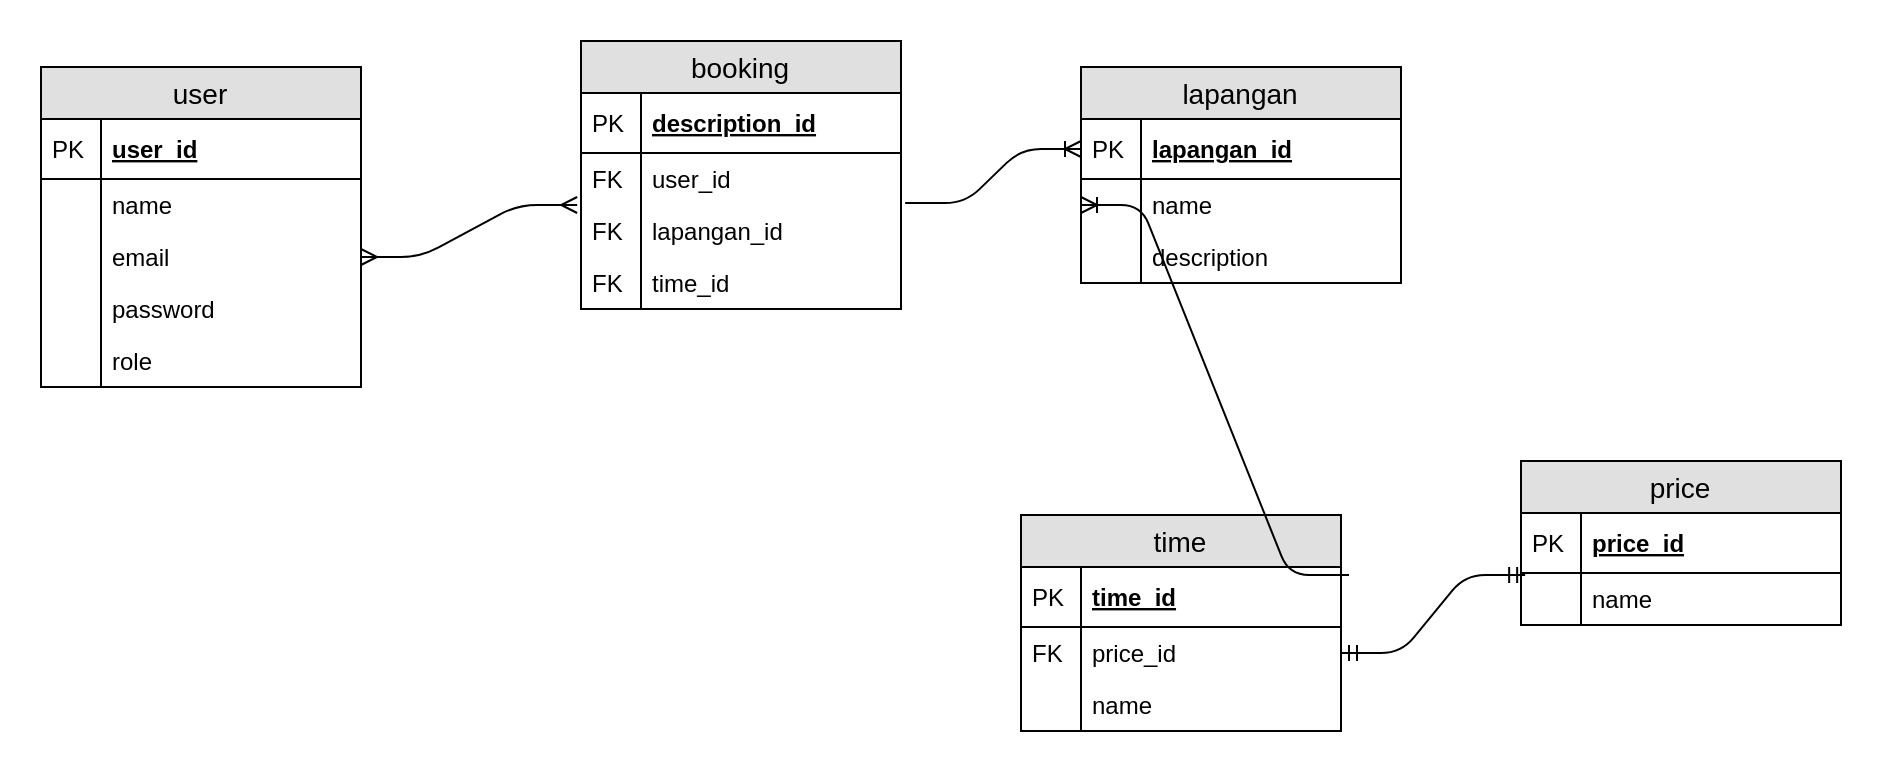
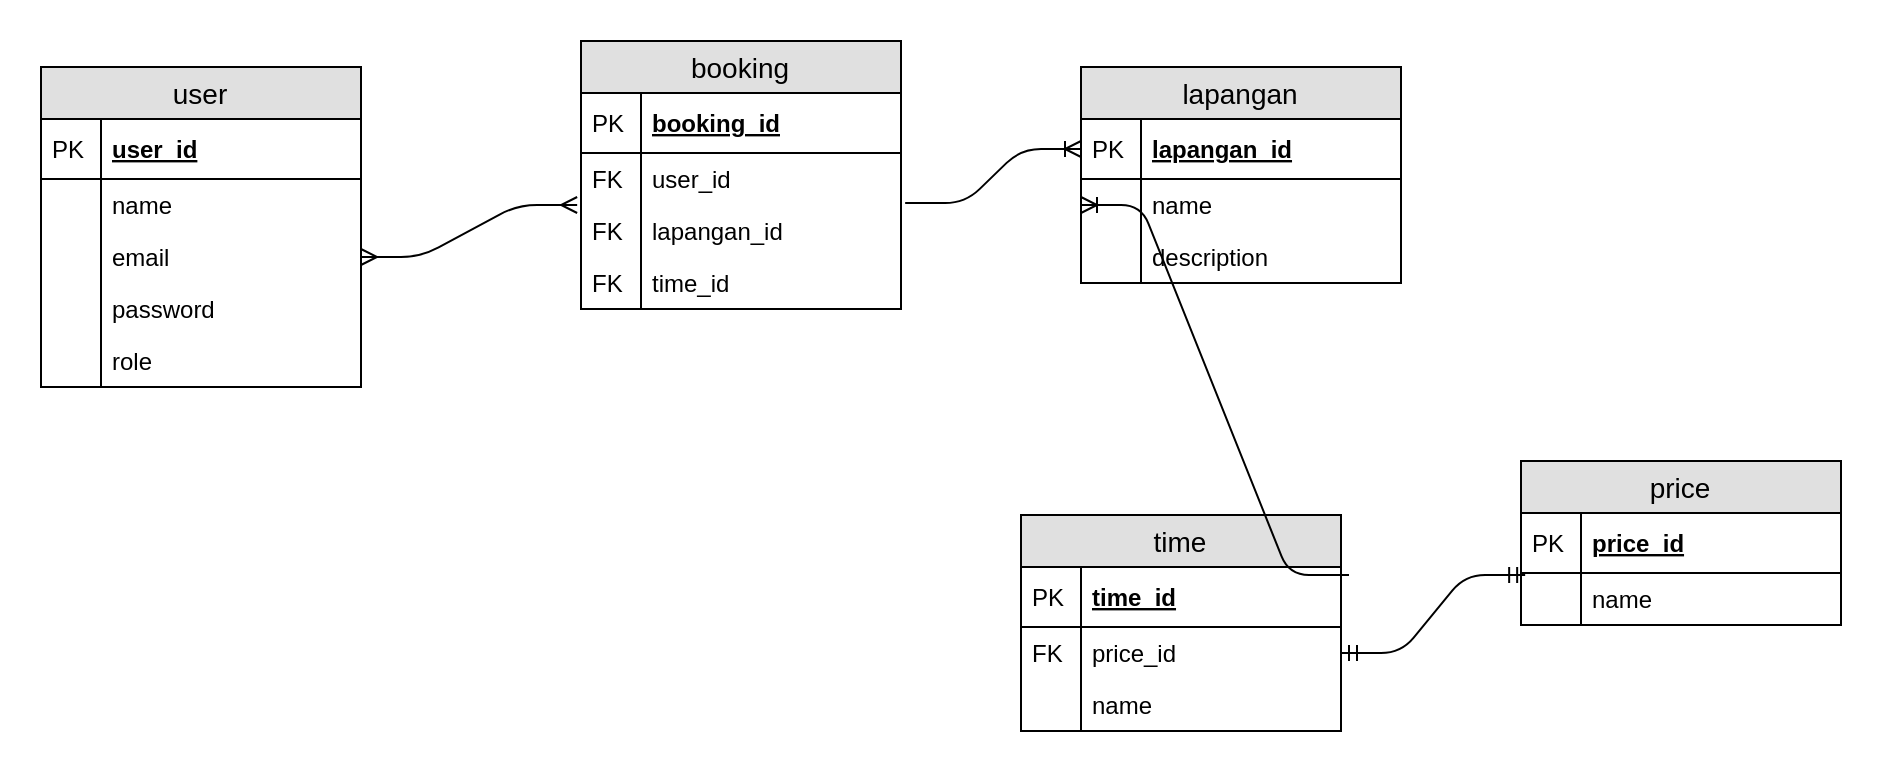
  <mxCell id="0" />
  <mxCell id="1" parent="0" />
  <mxCell id="2" value="user" style="swimlane;fontStyle=0;childLayout=stackLayout;horizontal=1;startSize=26;fillColor=#e0e0e0;horizontalStack=0;resizeParent=1;resizeParentMax=0;resizeLast=0;collapsible=1;marginBottom=0;swimlaneFillColor=#ffffff;align=center;fontSize=14;" parent="1" vertex="1"><mxGeometry x="20" y="33" width="160" height="160" as="geometry" /></mxCell>
  <mxCell id="3" value="user_id" style="shape=partialRectangle;top=0;left=0;right=0;bottom=1;align=left;verticalAlign=middle;fillColor=none;spacingLeft=34;spacingRight=4;overflow=hidden;rotatable=0;points=[[0,0.5],[1,0.5]];portConstraint=eastwest;dropTarget=0;fontStyle=5;fontSize=12;" parent="2" vertex="1"><mxGeometry y="26" width="160" height="30" as="geometry" /></mxCell>
  <mxCell id="4" value="PK" style="shape=partialRectangle;top=0;left=0;bottom=0;fillColor=none;align=left;verticalAlign=middle;spacingLeft=4;spacingRight=4;overflow=hidden;rotatable=0;points=[];portConstraint=eastwest;part=1;fontSize=12;" parent="3" vertex="1" connectable="0"><mxGeometry width="30" height="30" as="geometry" /></mxCell>
  <mxCell id="5" value="name" style="shape=partialRectangle;top=0;left=0;right=0;bottom=0;align=left;verticalAlign=top;fillColor=none;spacingLeft=34;spacingRight=4;overflow=hidden;rotatable=0;points=[[0,0.5],[1,0.5]];portConstraint=eastwest;dropTarget=0;fontSize=12;" parent="2" vertex="1"><mxGeometry y="56" width="160" height="26" as="geometry" /></mxCell>
  <mxCell id="6" value="" style="shape=partialRectangle;top=0;left=0;bottom=0;fillColor=none;align=left;verticalAlign=top;spacingLeft=4;spacingRight=4;overflow=hidden;rotatable=0;points=[];portConstraint=eastwest;part=1;fontSize=12;" parent="5" vertex="1" connectable="0"><mxGeometry width="30" height="26" as="geometry" /></mxCell>
  <mxCell id="7" value="email" style="shape=partialRectangle;top=0;left=0;right=0;bottom=0;align=left;verticalAlign=top;fillColor=none;spacingLeft=34;spacingRight=4;overflow=hidden;rotatable=0;points=[[0,0.5],[1,0.5]];portConstraint=eastwest;dropTarget=0;fontSize=12;" parent="2" vertex="1"><mxGeometry y="82" width="160" height="26" as="geometry" /></mxCell>
  <mxCell id="8" value="" style="shape=partialRectangle;top=0;left=0;bottom=0;fillColor=none;align=left;verticalAlign=top;spacingLeft=4;spacingRight=4;overflow=hidden;rotatable=0;points=[];portConstraint=eastwest;part=1;fontSize=12;" parent="7" vertex="1" connectable="0"><mxGeometry width="30" height="26" as="geometry" /></mxCell>
  <mxCell id="9" value="password" style="shape=partialRectangle;top=0;left=0;right=0;bottom=0;align=left;verticalAlign=top;fillColor=none;spacingLeft=34;spacingRight=4;overflow=hidden;rotatable=0;points=[[0,0.5],[1,0.5]];portConstraint=eastwest;dropTarget=0;fontSize=12;" parent="2" vertex="1"><mxGeometry y="108" width="160" height="26" as="geometry" /></mxCell>
  <mxCell id="10" value="" style="shape=partialRectangle;top=0;left=0;bottom=0;fillColor=none;align=left;verticalAlign=top;spacingLeft=4;spacingRight=4;overflow=hidden;rotatable=0;points=[];portConstraint=eastwest;part=1;fontSize=12;" parent="9" vertex="1" connectable="0"><mxGeometry width="30" height="26" as="geometry" /></mxCell>
  <mxCell id="11" value="role" style="shape=partialRectangle;top=0;left=0;right=0;bottom=0;align=left;verticalAlign=top;fillColor=none;spacingLeft=34;spacingRight=4;overflow=hidden;rotatable=0;points=[[0,0.5],[1,0.5]];portConstraint=eastwest;dropTarget=0;fontSize=12;" parent="2" vertex="1"><mxGeometry y="134" width="160" height="26" as="geometry" /></mxCell>
  <mxCell id="12" value="" style="shape=partialRectangle;top=0;left=0;bottom=0;fillColor=none;align=left;verticalAlign=top;spacingLeft=4;spacingRight=4;overflow=hidden;rotatable=0;points=[];portConstraint=eastwest;part=1;fontSize=12;" parent="11" vertex="1" connectable="0"><mxGeometry width="30" height="26" as="geometry" /></mxCell>
  <mxCell id="13" value="lapangan" style="swimlane;fontStyle=0;childLayout=stackLayout;horizontal=1;startSize=26;fillColor=#e0e0e0;horizontalStack=0;resizeParent=1;resizeParentMax=0;resizeLast=0;collapsible=1;marginBottom=0;swimlaneFillColor=#ffffff;align=center;fontSize=14;" parent="1" vertex="1"><mxGeometry x="540" y="33" width="160" height="108" as="geometry" /></mxCell>
  <mxCell id="14" value="lapangan_id" style="shape=partialRectangle;top=0;left=0;right=0;bottom=1;align=left;verticalAlign=middle;fillColor=none;spacingLeft=34;spacingRight=4;overflow=hidden;rotatable=0;points=[[0,0.5],[1,0.5]];portConstraint=eastwest;dropTarget=0;fontStyle=5;fontSize=12;" parent="13" vertex="1"><mxGeometry y="26" width="160" height="30" as="geometry" /></mxCell>
  <mxCell id="15" value="PK" style="shape=partialRectangle;top=0;left=0;bottom=0;fillColor=none;align=left;verticalAlign=middle;spacingLeft=4;spacingRight=4;overflow=hidden;rotatable=0;points=[];portConstraint=eastwest;part=1;fontSize=12;" parent="14" vertex="1" connectable="0"><mxGeometry width="30" height="30" as="geometry" /></mxCell>
  <mxCell id="16" value="name" style="shape=partialRectangle;top=0;left=0;right=0;bottom=0;align=left;verticalAlign=top;fillColor=none;spacingLeft=34;spacingRight=4;overflow=hidden;rotatable=0;points=[[0,0.5],[1,0.5]];portConstraint=eastwest;dropTarget=0;fontSize=12;" parent="13" vertex="1"><mxGeometry y="56" width="160" height="26" as="geometry" /></mxCell>
  <mxCell id="17" value="" style="shape=partialRectangle;top=0;left=0;bottom=0;fillColor=none;align=left;verticalAlign=top;spacingLeft=4;spacingRight=4;overflow=hidden;rotatable=0;points=[];portConstraint=eastwest;part=1;fontSize=12;" parent="16" vertex="1" connectable="0"><mxGeometry width="30" height="26" as="geometry" /></mxCell>
  <mxCell id="18" value="description" style="shape=partialRectangle;top=0;left=0;right=0;bottom=0;align=left;verticalAlign=top;fillColor=none;spacingLeft=34;spacingRight=4;overflow=hidden;rotatable=0;points=[[0,0.5],[1,0.5]];portConstraint=eastwest;dropTarget=0;fontSize=12;" parent="13" vertex="1"><mxGeometry y="82" width="160" height="26" as="geometry" /></mxCell>
  <mxCell id="19" value="" style="shape=partialRectangle;top=0;left=0;bottom=0;fillColor=none;align=left;verticalAlign=top;spacingLeft=4;spacingRight=4;overflow=hidden;rotatable=0;points=[];portConstraint=eastwest;part=1;fontSize=12;" parent="18" vertex="1" connectable="0"><mxGeometry width="30" height="26" as="geometry" /></mxCell>
  <mxCell id="20" value="time" style="swimlane;fontStyle=0;childLayout=stackLayout;horizontal=1;startSize=26;fillColor=#e0e0e0;horizontalStack=0;resizeParent=1;resizeParentMax=0;resizeLast=0;collapsible=1;marginBottom=0;swimlaneFillColor=#ffffff;align=center;fontSize=14;" parent="1" vertex="1"><mxGeometry x="510" y="257" width="160" height="108" as="geometry" /></mxCell>
  <mxCell id="21" value="time_id" style="shape=partialRectangle;top=0;left=0;right=0;bottom=1;align=left;verticalAlign=middle;fillColor=none;spacingLeft=34;spacingRight=4;overflow=hidden;rotatable=0;points=[[0,0.5],[1,0.5]];portConstraint=eastwest;dropTarget=0;fontStyle=5;fontSize=12;" parent="20" vertex="1"><mxGeometry y="26" width="160" height="30" as="geometry" /></mxCell>
  <mxCell id="22" value="PK" style="shape=partialRectangle;top=0;left=0;bottom=0;fillColor=none;align=left;verticalAlign=middle;spacingLeft=4;spacingRight=4;overflow=hidden;rotatable=0;points=[];portConstraint=eastwest;part=1;fontSize=12;" parent="21" vertex="1" connectable="0"><mxGeometry width="30" height="30" as="geometry" /></mxCell>
  <mxCell id="23" value="price_id" style="shape=partialRectangle;top=0;left=0;right=0;bottom=0;align=left;verticalAlign=top;fillColor=none;spacingLeft=34;spacingRight=4;overflow=hidden;rotatable=0;points=[[0,0.5],[1,0.5]];portConstraint=eastwest;dropTarget=0;fontSize=12;" parent="20" vertex="1"><mxGeometry y="56" width="160" height="26" as="geometry" /></mxCell>
  <mxCell id="24" value="FK" style="shape=partialRectangle;top=0;left=0;bottom=0;fillColor=none;align=left;verticalAlign=top;spacingLeft=4;spacingRight=4;overflow=hidden;rotatable=0;points=[];portConstraint=eastwest;part=1;fontSize=12;" parent="23" vertex="1" connectable="0"><mxGeometry width="30" height="26" as="geometry" /></mxCell>
  <mxCell id="25" value="name" style="shape=partialRectangle;top=0;left=0;right=0;bottom=0;align=left;verticalAlign=top;fillColor=none;spacingLeft=34;spacingRight=4;overflow=hidden;rotatable=0;points=[[0,0.5],[1,0.5]];portConstraint=eastwest;dropTarget=0;fontSize=12;" parent="20" vertex="1"><mxGeometry y="82" width="160" height="26" as="geometry" /></mxCell>
  <mxCell id="26" value="" style="shape=partialRectangle;top=0;left=0;bottom=0;fillColor=none;align=left;verticalAlign=top;spacingLeft=4;spacingRight=4;overflow=hidden;rotatable=0;points=[];portConstraint=eastwest;part=1;fontSize=12;" parent="25" vertex="1" connectable="0"><mxGeometry width="30" height="26" as="geometry" /></mxCell>
  <mxCell id="27" value="booking" style="swimlane;fontStyle=0;childLayout=stackLayout;horizontal=1;startSize=26;fillColor=#e0e0e0;horizontalStack=0;resizeParent=1;resizeParentMax=0;resizeLast=0;collapsible=1;marginBottom=0;swimlaneFillColor=#ffffff;align=center;fontSize=14;" parent="1" vertex="1"><mxGeometry x="290" y="20" width="160" height="134" as="geometry" /></mxCell>
- <mxCell id="28" value="description_id" style="shape=partialRectangle;top=0;left=0;right=0;bottom=1;align=left;verticalAlign=middle;fillColor=none;spacingLeft=34;spacingRight=4;overflow=hidden;rotatable=0;points=[[0,0.5],[1,0.5]];portConstraint=eastwest;dropTarget=0;fontStyle=5;fontSize=12;" parent="27" vertex="1"><mxGeometry y="26" width="160" height="30" as="geometry" /></mxCell>
+ <mxCell id="28" value="booking_id" style="shape=partialRectangle;top=0;left=0;right=0;bottom=1;align=left;verticalAlign=middle;fillColor=none;spacingLeft=34;spacingRight=4;overflow=hidden;rotatable=0;points=[[0,0.5],[1,0.5]];portConstraint=eastwest;dropTarget=0;fontStyle=5;fontSize=12;" parent="27" vertex="1"><mxGeometry y="26" width="160" height="30" as="geometry" /></mxCell>
  <mxCell id="29" value="PK" style="shape=partialRectangle;top=0;left=0;bottom=0;fillColor=none;align=left;verticalAlign=middle;spacingLeft=4;spacingRight=4;overflow=hidden;rotatable=0;points=[];portConstraint=eastwest;part=1;fontSize=12;" parent="28" vertex="1" connectable="0"><mxGeometry width="30" height="30" as="geometry" /></mxCell>
  <mxCell id="30" value="user_id" style="shape=partialRectangle;top=0;left=0;right=0;bottom=0;align=left;verticalAlign=top;fillColor=none;spacingLeft=34;spacingRight=4;overflow=hidden;rotatable=0;points=[[0,0.5],[1,0.5]];portConstraint=eastwest;dropTarget=0;fontSize=12;" parent="27" vertex="1"><mxGeometry y="56" width="160" height="26" as="geometry" /></mxCell>
  <mxCell id="31" value="FK" style="shape=partialRectangle;top=0;left=0;bottom=0;fillColor=none;align=left;verticalAlign=top;spacingLeft=4;spacingRight=4;overflow=hidden;rotatable=0;points=[];portConstraint=eastwest;part=1;fontSize=12;" parent="30" vertex="1" connectable="0"><mxGeometry width="30" height="26" as="geometry" /></mxCell>
  <mxCell id="32" value="lapangan_id" style="shape=partialRectangle;top=0;left=0;right=0;bottom=0;align=left;verticalAlign=top;fillColor=none;spacingLeft=34;spacingRight=4;overflow=hidden;rotatable=0;points=[[0,0.5],[1,0.5]];portConstraint=eastwest;dropTarget=0;fontSize=12;" parent="27" vertex="1"><mxGeometry y="82" width="160" height="26" as="geometry" /></mxCell>
  <mxCell id="33" value="FK" style="shape=partialRectangle;top=0;left=0;bottom=0;fillColor=none;align=left;verticalAlign=top;spacingLeft=4;spacingRight=4;overflow=hidden;rotatable=0;points=[];portConstraint=eastwest;part=1;fontSize=12;" parent="32" vertex="1" connectable="0"><mxGeometry width="30" height="26" as="geometry" /></mxCell>
  <mxCell id="34" value="time_id" style="shape=partialRectangle;top=0;left=0;right=0;bottom=0;align=left;verticalAlign=top;fillColor=none;spacingLeft=34;spacingRight=4;overflow=hidden;rotatable=0;points=[[0,0.5],[1,0.5]];portConstraint=eastwest;dropTarget=0;fontSize=12;" parent="27" vertex="1"><mxGeometry y="108" width="160" height="26" as="geometry" /></mxCell>
  <mxCell id="35" value="FK" style="shape=partialRectangle;top=0;left=0;bottom=0;fillColor=none;align=left;verticalAlign=top;spacingLeft=4;spacingRight=4;overflow=hidden;rotatable=0;points=[];portConstraint=eastwest;part=1;fontSize=12;" parent="34" vertex="1" connectable="0"><mxGeometry width="30" height="26" as="geometry" /></mxCell>
  <mxCell id="36" value="price" style="swimlane;fontStyle=0;childLayout=stackLayout;horizontal=1;startSize=26;fillColor=#e0e0e0;horizontalStack=0;resizeParent=1;resizeParentMax=0;resizeLast=0;collapsible=1;marginBottom=0;swimlaneFillColor=#ffffff;align=center;fontSize=14;" parent="1" vertex="1"><mxGeometry x="760" y="230" width="160" height="82" as="geometry" /></mxCell>
  <mxCell id="37" value="price_id" style="shape=partialRectangle;top=0;left=0;right=0;bottom=1;align=left;verticalAlign=middle;fillColor=none;spacingLeft=34;spacingRight=4;overflow=hidden;rotatable=0;points=[[0,0.5],[1,0.5]];portConstraint=eastwest;dropTarget=0;fontStyle=5;fontSize=12;" parent="36" vertex="1"><mxGeometry y="26" width="160" height="30" as="geometry" /></mxCell>
  <mxCell id="38" value="PK" style="shape=partialRectangle;top=0;left=0;bottom=0;fillColor=none;align=left;verticalAlign=middle;spacingLeft=4;spacingRight=4;overflow=hidden;rotatable=0;points=[];portConstraint=eastwest;part=1;fontSize=12;" parent="37" vertex="1" connectable="0"><mxGeometry width="30" height="30" as="geometry" /></mxCell>
  <mxCell id="39" value="name" style="shape=partialRectangle;top=0;left=0;right=0;bottom=0;align=left;verticalAlign=top;fillColor=none;spacingLeft=34;spacingRight=4;overflow=hidden;rotatable=0;points=[[0,0.5],[1,0.5]];portConstraint=eastwest;dropTarget=0;fontSize=12;" parent="36" vertex="1"><mxGeometry y="56" width="160" height="26" as="geometry" /></mxCell>
  <mxCell id="40" value="" style="shape=partialRectangle;top=0;left=0;bottom=0;fillColor=none;align=left;verticalAlign=top;spacingLeft=4;spacingRight=4;overflow=hidden;rotatable=0;points=[];portConstraint=eastwest;part=1;fontSize=12;" parent="39" vertex="1" connectable="0"><mxGeometry width="30" height="26" as="geometry" /></mxCell>
  <mxCell id="41" value="" style="edgeStyle=entityRelationEdgeStyle;fontSize=12;html=1;endArrow=ERmandOne;startArrow=ERmandOne;entryX=0.013;entryY=1.033;entryDx=0;entryDy=0;exitX=1;exitY=0.5;exitDx=0;exitDy=0;entryPerimeter=0;" edge="1" parent="1" source="23" target="37"><mxGeometry width="100" height="100" relative="1" as="geometry"><mxPoint x="420" y="427" as="sourcePoint" /><mxPoint x="520" y="327" as="targetPoint" /></mxGeometry></mxCell>
  <mxCell id="42" value="" style="edgeStyle=entityRelationEdgeStyle;fontSize=12;html=1;endArrow=ERoneToMany;exitX=1.013;exitY=0.962;exitDx=0;exitDy=0;exitPerimeter=0;entryX=0;entryY=0.5;entryDx=0;entryDy=0;" edge="1" parent="1" source="30" target="14"><mxGeometry width="100" height="100" relative="1" as="geometry"><mxPoint x="400" y="287" as="sourcePoint" /><mxPoint x="500" y="187" as="targetPoint" /></mxGeometry></mxCell>
  <mxCell id="43" value="" style="edgeStyle=entityRelationEdgeStyle;fontSize=12;html=1;endArrow=ERoneToMany;entryX=0;entryY=0.5;entryDx=0;entryDy=0;exitX=1.025;exitY=0.133;exitDx=0;exitDy=0;exitPerimeter=0;" edge="1" parent="1" source="21" target="16"><mxGeometry width="100" height="100" relative="1" as="geometry"><mxPoint x="400" y="417" as="sourcePoint" /><mxPoint x="500" y="317" as="targetPoint" /></mxGeometry></mxCell>
  <mxCell id="44" value="" style="edgeStyle=entityRelationEdgeStyle;fontSize=12;html=1;endArrow=ERmany;startArrow=ERmany;exitX=1;exitY=0.5;exitDx=0;exitDy=0;entryX=-0.012;entryY=1;entryDx=0;entryDy=0;entryPerimeter=0;" edge="1" parent="1" source="7" target="30"><mxGeometry width="100" height="100" relative="1" as="geometry"><mxPoint x="200" y="347" as="sourcePoint" /><mxPoint x="300" y="247" as="targetPoint" /></mxGeometry></mxCell>
